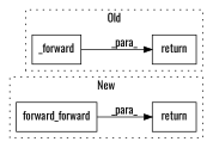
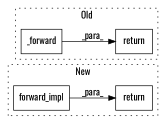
  digraph {
    fontname=Oswald
    rankdir=LR
    node [a=32 fontname=Oswald l=7 shape=box]
    edge [fontname=Oswald]
-   n1 [l="13,1" label=forward_forward s="36460,36543"]
+   n1 [l="13,1" label=forward_impl s="36460,36543"]
    n2 [a=41 label=return s=36854]
    n3 [l="9,1" label=_forward s="32360,32388"]
    n4 [a=41 label=return s=32510]
    subgraph cluster_1 {
      label=New
      style=dotted
      n1
      n2
    }
    subgraph cluster_2 {
      label=Old
      style=dotted
      n3
      n4
    }
    n1 -> n2 [label=_para_]
    n3 -> n4 [label=_para_]
  }
